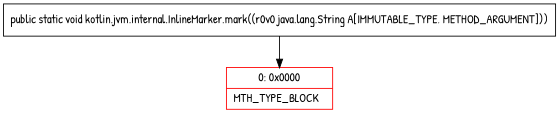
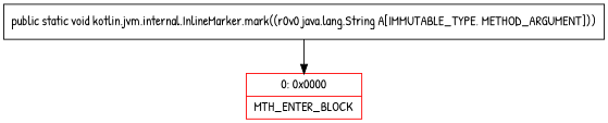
  digraph {
    fontname="Patrick Hand"
    node [shape=record fontname="Patrick Hand"]
-   n1 [color=red label="{0\:\ 0x0000|MTH_TYPE_BLOCK\l}"]
+   n1 [color=red label="{0\:\ 0x0000|MTH_ENTER_BLOCK\l}"]
    n2 [label="{public static void kotlin.jvm.internal.InlineMarker.mark((r0v0 java.lang.String A[IMMUTABLE_TYPE, METHOD_ARGUMENT])) }"]
    subgraph cluster_1 {
      label="R(0)"
    }
    n2 -> n1 [fontname="Patrick Hand"]
  }
